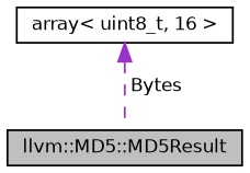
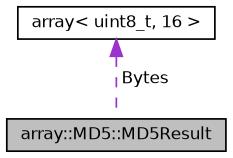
  digraph {
    node [color=black fontname=Helvetica fontsize=10 shape=box]
-   n1 [fillcolor=grey75 fontcolor=black height=0.2 label="llvm::MD5::MD5Result" style=filled width=0.4]
+   n1 [fillcolor=grey75 fontcolor=black height=0.2 label="array::MD5::MD5Result" style=filled width=0.4]
    n2 [height=0.2 label="array\< uint8_t, 16 \>" width=0.4]
    n2 -> n1 [color=darkorchid3 dir=back fontname=Helvetica fontsize=10 label=" Bytes" labelfontname=Helvetica labelfontsize=10 style=dashed]
  }
